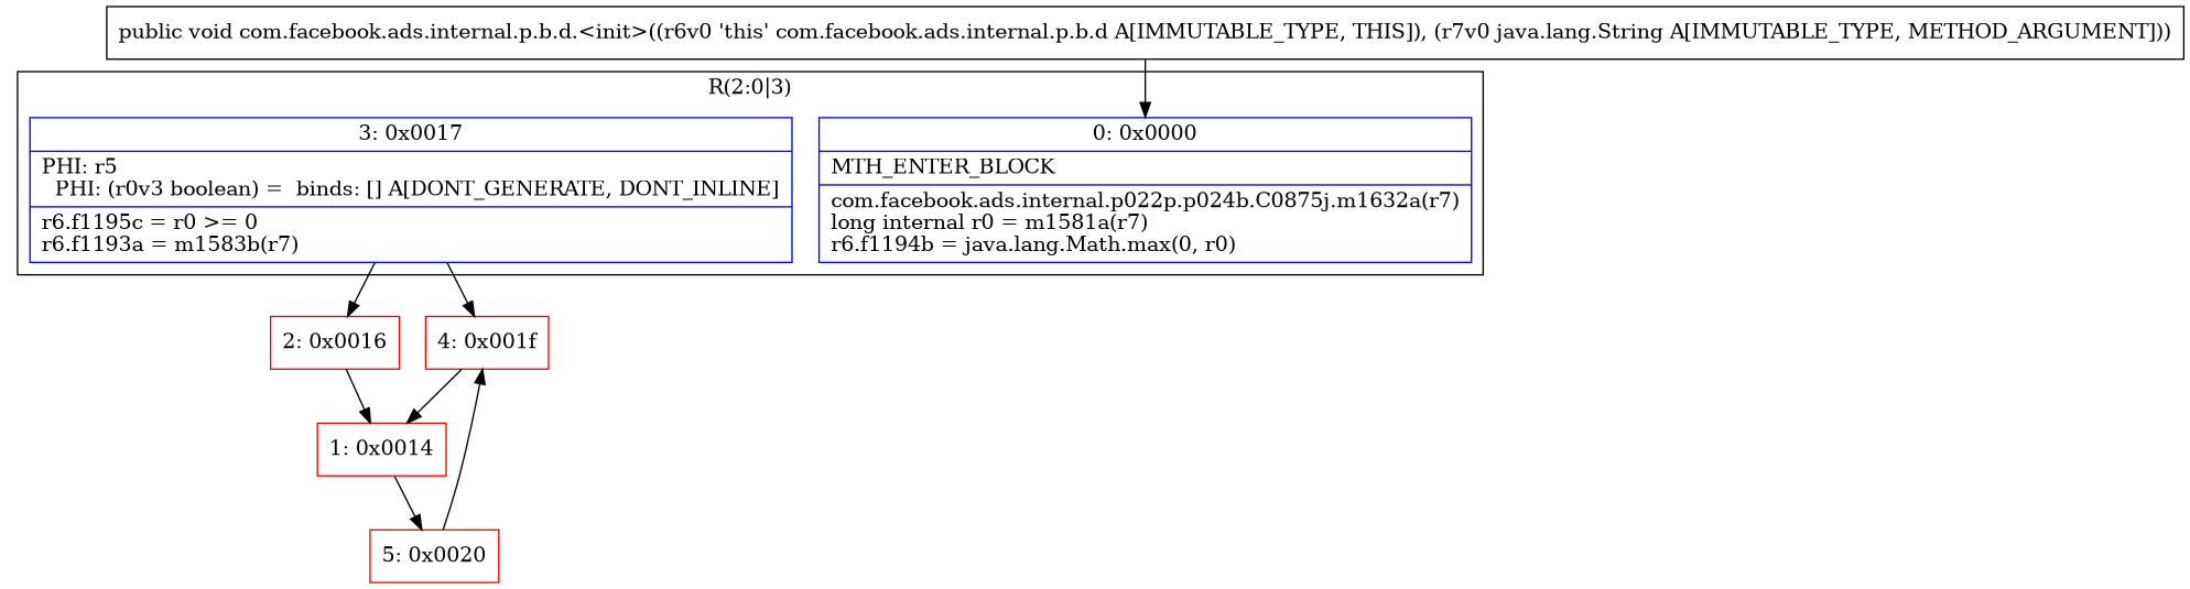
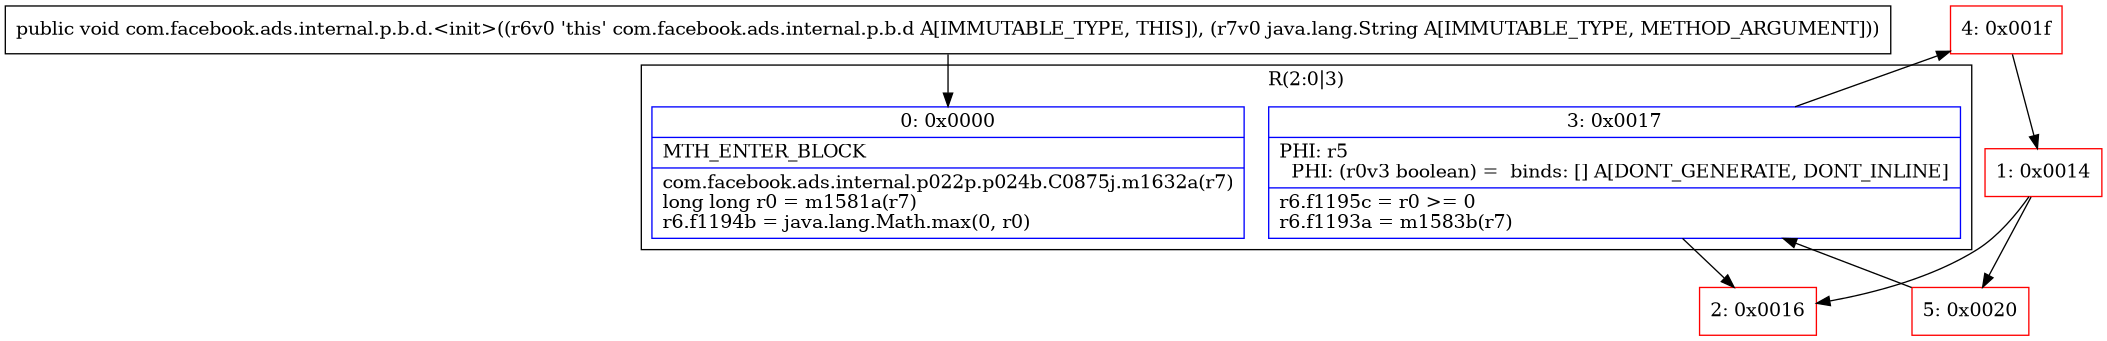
  digraph {
    node [color=red shape=record]
-   n1 [color=blue label="{0\:\ 0x0000|MTH_ENTER_BLOCK\l|com.facebook.ads.internal.p022p.p024b.C0875j.m1632a(r7)\llong internal r0 = m1581a(r7)\lr6.f1194b = java.lang.Math.max(0, r0)\l}"]
+   n1 [color=blue label="{0\:\ 0x0000|MTH_ENTER_BLOCK\l|com.facebook.ads.internal.p022p.p024b.C0875j.m1632a(r7)\llong long r0 = m1581a(r7)\lr6.f1194b = java.lang.Math.max(0, r0)\l}"]
    n2 [color=blue label="{3\:\ 0x0017|PHI: r5 \l  PHI: (r0v3 boolean) =  binds: [] A[DONT_GENERATE, DONT_INLINE]\l|r6.f1195c = r0 \>= 0\lr6.f1193a = m1583b(r7)\l}"]
    n3 [label="{4\:\ 0x001f}"]
    n4 [label="{2\:\ 0x0016}"]
    n5 [label="{1\:\ 0x0014}"]
    n6 [label="{5\:\ 0x0020}"]
    n7 [label="{public void com.facebook.ads.internal.p.b.d.\<init\>((r6v0 'this' com.facebook.ads.internal.p.b.d A[IMMUTABLE_TYPE, THIS]), (r7v0 java.lang.String A[IMMUTABLE_TYPE, METHOD_ARGUMENT])) }" color=""]
    subgraph cluster_1 {
      label="R(2:0|3)"
      n1
      n2
    }
    n2 -> n3
    n2 -> n4
    n3 -> n5
-   n4 -> n5
+   n5 -> n4
    n5 -> n6
-   n6 -> n3
+   n6 -> n2
    n7 -> n1
  }
